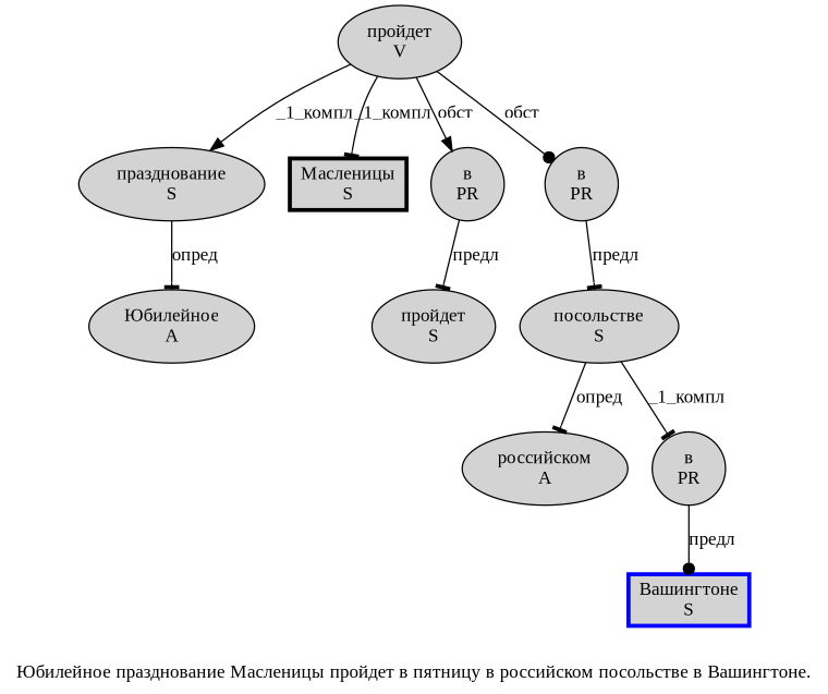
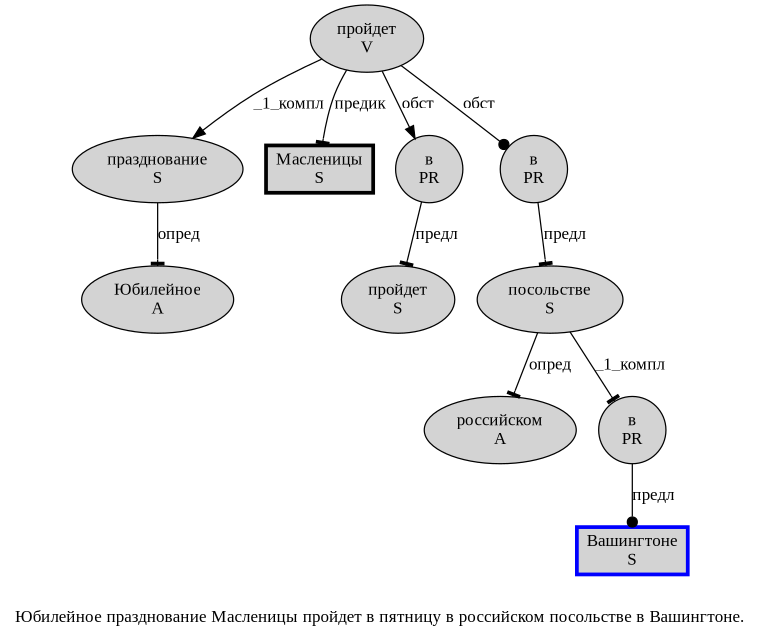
  digraph {
    fontname="Liberation Serif"
    label="Юбилейное празднование Масленицы пройдет в пятницу в российском посольстве в Вашингтоне."
    node [fillcolor=lightgray fontname="Liberation Serif" penwidth=1 shape=ellipse style=filled]
    edge [arrowhead=tee fontname="Liberation Serif"]
    n1 [label="Юбилейное\nA"]
    n2 [label="празднование\nS"]
    n3 [color=black label="Масленицы\nS" penwidth=3 shape=box]
    n4 [label="пройдет\nV"]
    n5 [label="в\nPR"]
    n6 [label="в\nPR"]
    n7 [label="пройдет\nS"]
    n8 [label="посольстве\nS"]
    n9 [label="российском\nA"]
    n10 [label="в\nPR"]
    n11 [color=blue label="Вашингтоне\nS" penwidth=3 shape=box]
    n2 -> n1 [label="опред"]
    n4 -> n2 [arrowhead=normal label="_1_компл"]
-   n4 -> n3 [label="_1_компл"]
+   n4 -> n3 [label="предик"]
    n4 -> n5 [arrowhead=normal label="обст"]
    n4 -> n6 [arrowhead=dot label="обст"]
    n5 -> n7 [label="предл"]
    n6 -> n8 [label="предл"]
    n8 -> n9 [label="опред"]
    n8 -> n10 [label="_1_компл"]
    n10 -> n11 [arrowhead=dot label="предл"]
  }
